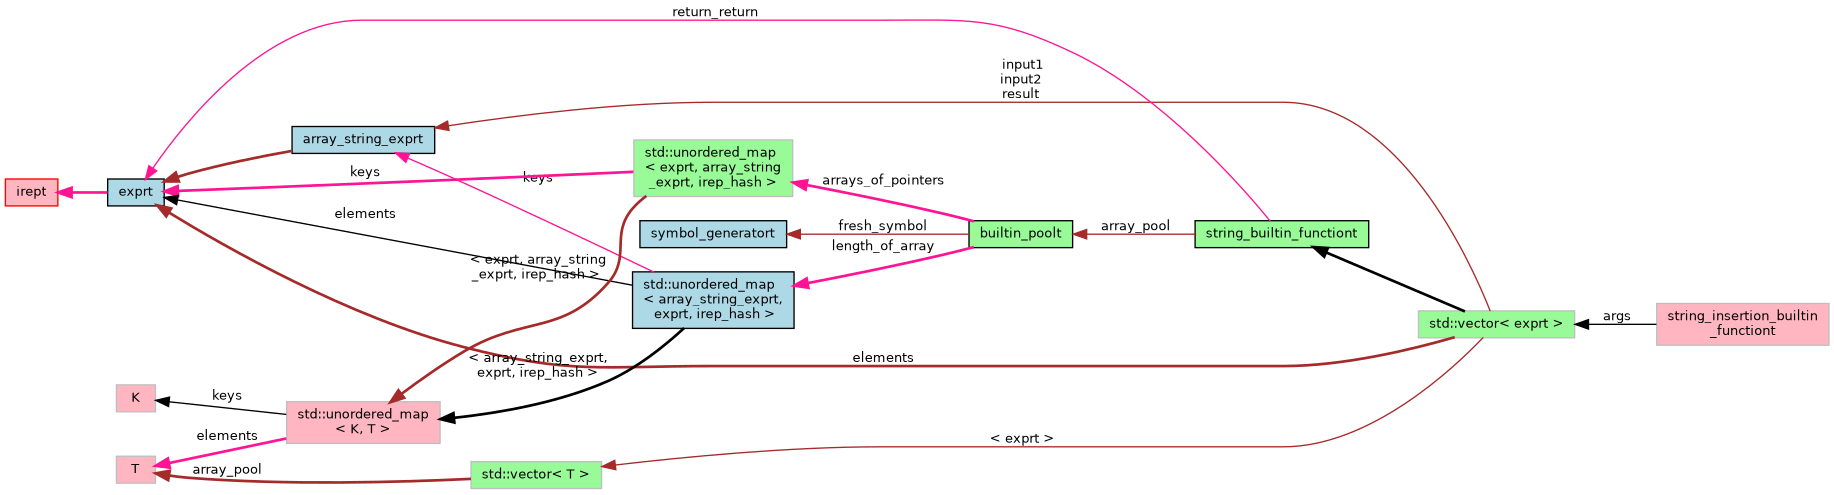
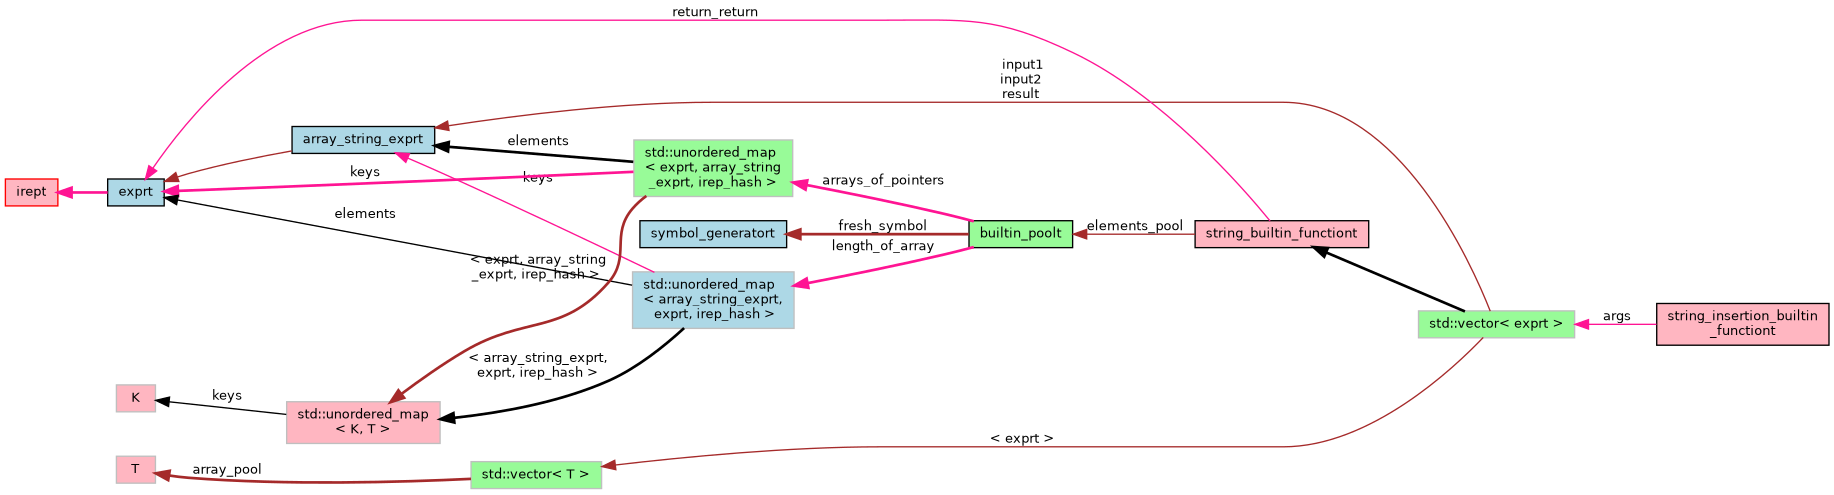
  digraph {
    rankdir=LR
    node [color=grey75 fillcolor=lightpink fontname=Helvetica fontsize=10 shape=record style=filled]
    edge [color=deeppink dir=back fontname=Helvetica fontsize=10 labelfontname=Helvetica labelfontsize=10 style=bold]
-   n1 [fontcolor=black height=0.2 label="string_insertion_builtin\l_functiont" width=0.4]
-   n2 [color=black fillcolor=palegreen height=0.2 label=string_builtin_functiont width=0.4]
+   n1 [color=black fontcolor=black height=0.2 label="string_insertion_builtin\l_functiont" width=0.4]
+   n2 [color=black height=0.2 label=string_builtin_functiont width=0.4]
    n3 [fillcolor=palegreen height=0.2 label="std::vector\< exprt \>" width=0.4]
    n4 [color=black fillcolor=palegreen height=0.2 label=builtin_poolt width=0.4]
    n5 [fillcolor=palegreen height=0.2 label="std::unordered_map\l\< exprt, array_string\l_exprt, irep_hash \>" width=0.4]
    n6 [color=black fillcolor=lightblue height=0.2 label=array_string_exprt width=0.4]
-   n7 [color=black fillcolor=lightblue height=0.2 label="std::unordered_map\l\< array_string_exprt,\l exprt, irep_hash \>" width=0.4]
+   n7 [fillcolor=lightblue height=0.2 label="std::unordered_map\l\< array_string_exprt,\l exprt, irep_hash \>" width=0.4]
    n8 [color=black fillcolor=lightblue height=0.2 label=exprt width=0.4]
    n9 [color=red height=0.2 label=irept width=0.4]
    n10 [height=0.2 label="std::unordered_map\l\< K, T \>" width=0.4]
    n11 [height=0.2 label=K width=0.4]
    n12 [height=0.2 label=T width=0.4]
    n13 [fillcolor=palegreen height=0.2 label="std::vector\< T \>" width=0.4]
    n14 [color=black fillcolor=lightblue height=0.2 label=symbol_generatort width=0.4]
    n2 -> n3 [color=black]
-   n3 -> n1 [color=black label=" args" style=solid]
-   n4 -> n2 [color=brown label=" array_pool" style=solid]
+   n3 -> n1 [label=" args" style=solid]
+   n4 -> n2 [color=brown label=" elements_pool" style=solid]
    n5 -> n4 [label=" arrays_of_pointers"]
    n6 -> n3 [color=brown label=" input1\ninput2\nresult" style=solid]
+   n6 -> n5 [color=black label=" elements"]
    n6 -> n7 [label=" keys" style=solid]
    n7 -> n4 [label=" length_of_array"]
    n8 -> n2 [label=" return_return" style=solid]
-   n8 -> n3 [color=brown label=" elements"]
    n8 -> n5 [label=" keys"]
-   n8 -> n6 [color=brown]
+   n8 -> n6 [color=brown style=solid]
    n8 -> n7 [color=black label=" elements" style=solid]
    n9 -> n8
    n10 -> n5 [color=brown label=" \< exprt, array_string\l_exprt, irep_hash \>"]
    n10 -> n7 [color=black label=" \< array_string_exprt,\l exprt, irep_hash \>"]
    n11 -> n10 [color=black label=" keys" style=solid]
-   n12 -> n10 [label=" elements"]
    n12 -> n13 [color=brown label=" array_pool"]
    n13 -> n3 [color=brown label=" \< exprt \>" style=solid]
-   n14 -> n4 [color=brown label=" fresh_symbol" style=solid]
+   n14 -> n4 [color=brown label=" fresh_symbol"]
  }
